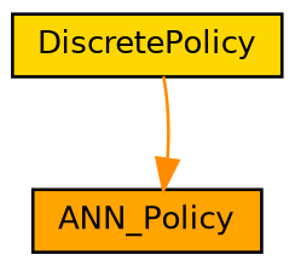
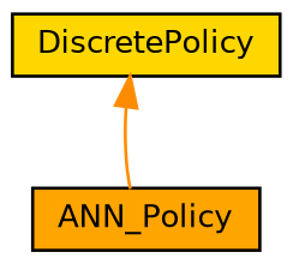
  digraph {
    node [color=black fontname=Helvetica fontsize=10 shape=record style=filled]
    n1 [fillcolor=gold fontcolor=black height=0.2 label=DiscretePolicy width=0.4]
    n2 [fillcolor=orange height=0.2 label=ANN_Policy width=0.4]
-   n2 -> n1 [color=darkorange dir=back fontname=Helvetica fontsize=10 labelfontname=Helvetica labelfontsize=10 style=solid]
+   n1 -> n2 [color=darkorange dir=back fontname=Helvetica fontsize=10 labelfontname=Helvetica labelfontsize=10 style=solid]
  }
